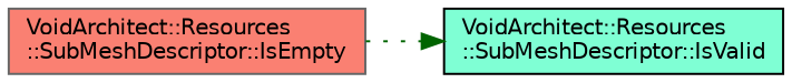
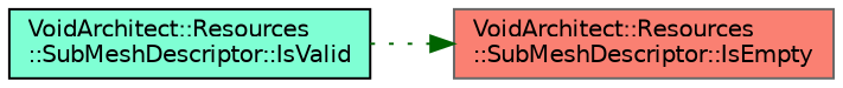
  digraph {
    rankdir=LR
    node [fontname=Helvetica fontsize=10 shape=box style=filled]
    n1 [color=black fillcolor=aquamarine fontcolor=black height=0.2 label="VoidArchitect::Resources\l::SubMeshDescriptor::IsValid" width=0.4]
    n2 [color=gray40 fillcolor=salmon height=0.2 label="VoidArchitect::Resources\l::SubMeshDescriptor::IsEmpty" width=0.4]
-   n2 -> n1 [color=darkgreen fontname=Helvetica fontsize=10 labelfontname=Helvetica labelfontsize=10 style=dotted]
+   n1 -> n2 [color=darkgreen fontname=Helvetica fontsize=10 labelfontname=Helvetica labelfontsize=10 style=dotted]
  }
